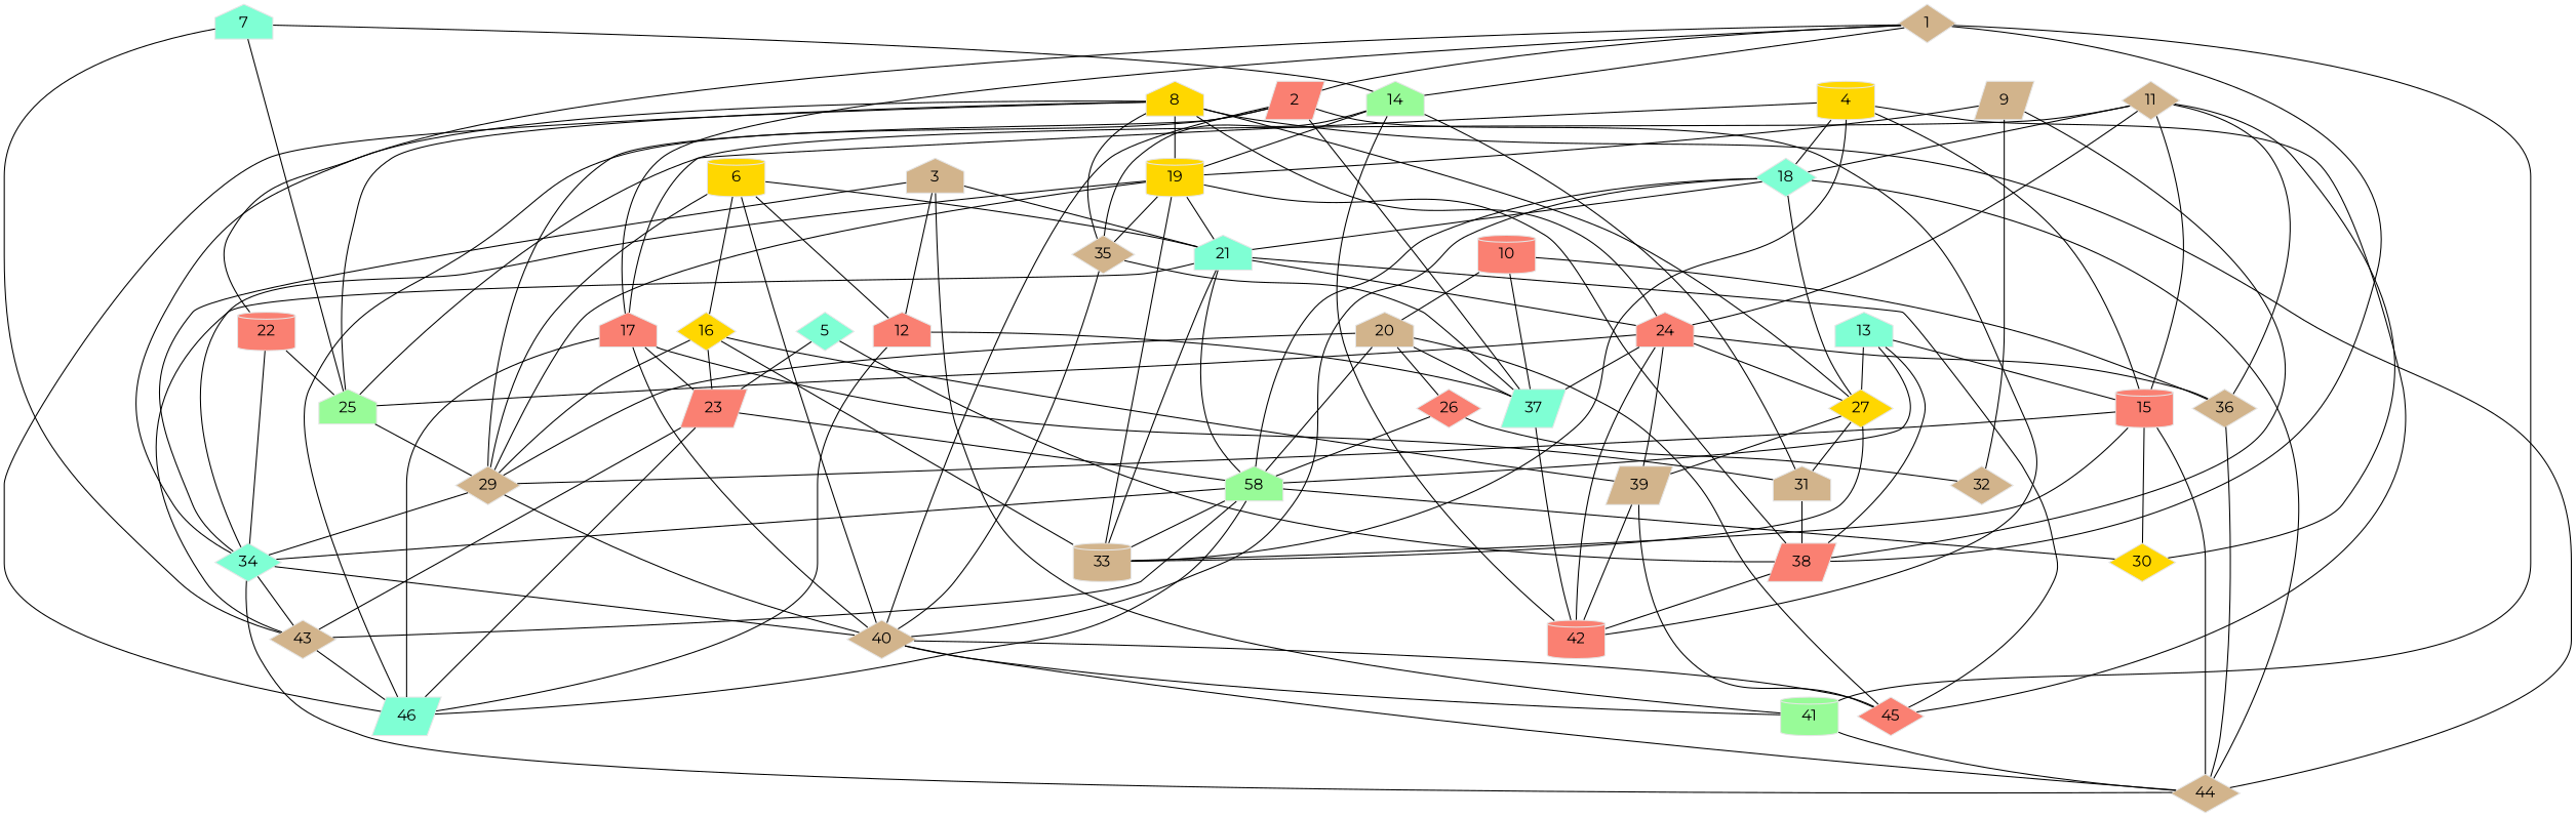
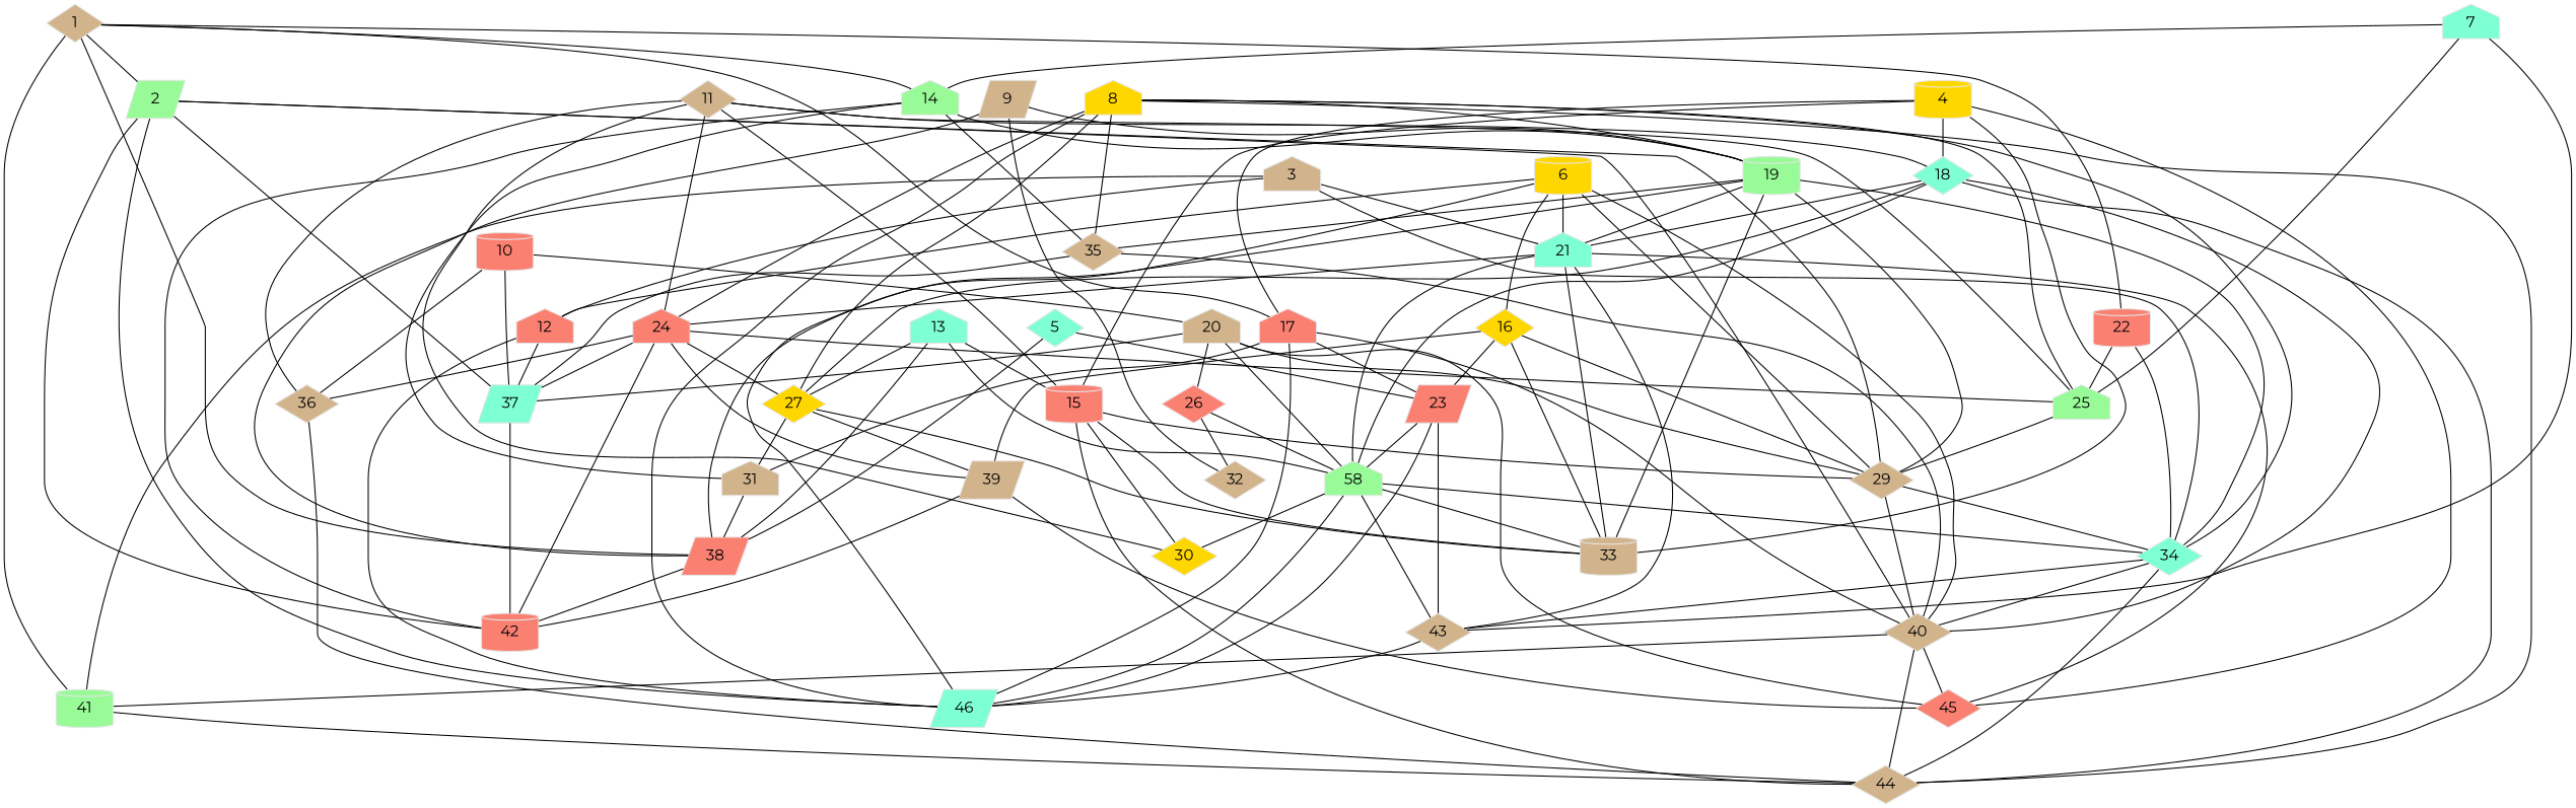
  graph {
    fontname=Montserrat
    node [color=gray90 fillcolor=tan fontname=Montserrat shape=diamond style=filled]
    edge [fontname=Montserrat weight=1.0]
-   2 [fillcolor=salmon shape=parallelogram]
+   2 [fillcolor=palegreen shape=parallelogram]
    1
    14 [fillcolor=palegreen shape=house]
    17 [fillcolor=salmon shape=house]
    22 [fillcolor=salmon shape=cylinder]
    38 [fillcolor=salmon shape=parallelogram]
    41 [fillcolor=palegreen shape=cylinder]
    29
    37 [fillcolor=aquamarine shape=parallelogram]
    40
    42 [fillcolor=salmon shape=cylinder]
    46 [fillcolor=aquamarine shape=parallelogram]
-   19 [fillcolor=gold shape=cylinder]
+   19 [fillcolor=palegreen shape=cylinder]
    35
    31 [shape=house]
    23 [fillcolor=salmon shape=parallelogram]
    34 [fillcolor=aquamarine]
    25 [fillcolor=palegreen shape=house]
    44
    45 [fillcolor=salmon]
    3 [shape=house]
    12 [fillcolor=salmon shape=house]
    21 [fillcolor=aquamarine shape=house]
    33 [shape=cylinder]
    43
    24 [fillcolor=salmon shape=house]
    n27 [fillcolor=palegreen label=58 shape=house]
    4 [fillcolor=gold shape=cylinder]
    15 [fillcolor=salmon shape=cylinder]
    18 [fillcolor=aquamarine]
    30 [fillcolor=gold]
    27 [fillcolor=gold]
    5 [fillcolor=aquamarine]
    6 [fillcolor=gold shape=cylinder]
    16 [fillcolor=gold]
    39 [shape=parallelogram]
    7 [fillcolor=aquamarine shape=house]
    8 [fillcolor=gold shape=house]
    36
    9 [shape=parallelogram]
    32
    10 [fillcolor=salmon shape=cylinder]
    20 [shape=house]
    26 [fillcolor=salmon]
    11
    13 [fillcolor=aquamarine shape=house]
    2 -- 29
    2 -- 37
    2 -- 40
    2 -- 42
    2 -- 46
    1 -- 2
    1 -- 14
    1 -- 17
    1 -- 22
    1 -- 38
    1 -- 41 [weight=3.0]
    14 -- 42
    14 -- 19
    14 -- 35
    14 -- 31
    17 -- 40
    17 -- 46
    17 -- 31 [weight=2.0]
    17 -- 23
    22 -- 34 [weight=2.0]
    22 -- 25
    38 -- 42
    41 -- 44
    29 -- 40
    29 -- 34
    37 -- 42 [weight=2.0]
    40 -- 41
    40 -- 44
    40 -- 45
    19 -- 38 [weight=2.0]
    19 -- 29
    19 -- 35
    19 -- 34
    19 -- 21
    19 -- 33 [weight=2.0]
    35 -- 37 [weight=2.0]
    35 -- 40
    31 -- 38
    23 -- 46
    23 -- 43
    23 -- n27
    34 -- 40
    34 -- 44
    34 -- 43
    25 -- 29
    3 -- 41 [weight=2.0]
    3 -- 34
    3 -- 12
    3 -- 21
    12 -- 37 [weight=2.0]
    12 -- 46
    21 -- 45
    21 -- 33
    21 -- 43
    21 -- 24
    21 -- n27
    43 -- 46
    24 -- 37
    24 -- 42
    24 -- 25 [weight=2.0]
    24 -- 27
    24 -- 39
    24 -- 36
    n27 -- 46
    n27 -- 34
    n27 -- 33
    n27 -- 43 [weight=2.0]
    n27 -- 30 [weight=2.0]
    4 -- 17
    4 -- 45
    4 -- 33
    4 -- 15
    4 -- 18
    15 -- 29
    15 -- 44
    15 -- 33
    15 -- 30
    18 -- 40
    18 -- 44
    18 -- 21 [weight=2.0]
    18 -- n27
    18 -- 27 [weight=2.0]
    27 -- 31
    27 -- 33
    27 -- 39
    5 -- 38
    5 -- 23
    6 -- 29 [weight=2.0]
    6 -- 40
+   6 -- 46
    6 -- 12
    6 -- 21
    6 -- 16
    16 -- 29
    16 -- 23
    16 -- 33
    16 -- 39
    39 -- 42
    39 -- 45
    7 -- 14
    7 -- 25
    7 -- 43
    8 -- 46
    8 -- 19
    8 -- 35
    8 -- 34
    8 -- 25
    8 -- 44
    8 -- 24 [weight=2.0]
    8 -- 27
    36 -- 44
    9 -- 38
    9 -- 19
    9 -- 32 [weight=2.0]
    10 -- 37
    10 -- 36
    10 -- 20 [weight=2.0]
    20 -- 29
    20 -- 37
    20 -- 45
    20 -- n27
    20 -- 26
    26 -- n27 [weight=2.0]
    26 -- 32
    11 -- 25
    11 -- 24
    11 -- 15
    11 -- 18
    11 -- 30
    11 -- 36
    13 -- 38 [weight=2.0]
    13 -- n27
    13 -- 15
    13 -- 27
  }
